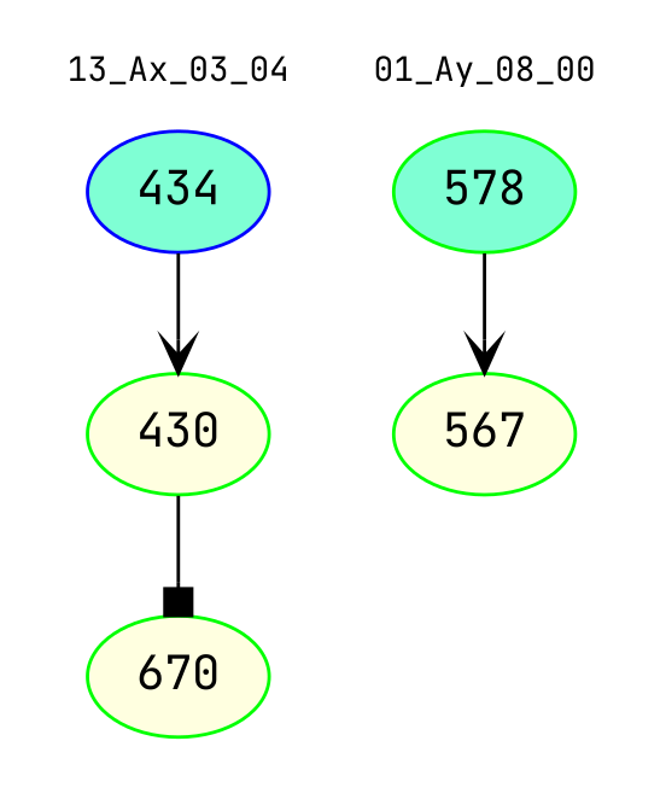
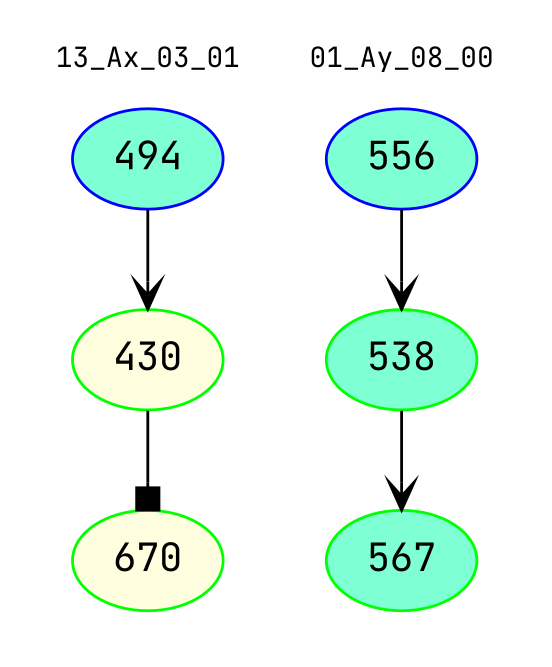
  digraph {
    fontname="JetBrains Mono"
    node [color=green fillcolor=aquamarine fontname="JetBrains Mono" style=filled]
    edge [arrowhead=vee color=black fontname="JetBrains Mono"]
-   n1 [color=blue label=434]
+   n1 [color=blue label=494]
    n2 [fillcolor=lightyellow label=430]
    n3 [fillcolor=lightyellow label=670]
-   n5 [label=578]
-   n6 [fillcolor=lightyellow label=567]
+   n4 [color=blue label=556]
+   n5 [label=538]
+   n6 [label=567]
    subgraph cluster_1 {
      color=white
      fontsize=10
-     label="13_Ax_03_04"
+     label="13_Ax_03_01"
      n1
      n2
      n3
    }
    subgraph cluster_2 {
      color=white
      fontsize=10
      label="01_Ay_08_00"
+     n4
      n5
      n6
    }
    n1 -> n2
    n2 -> n3 [arrowhead=box]
+   n4 -> n5
    n5 -> n6
  }
